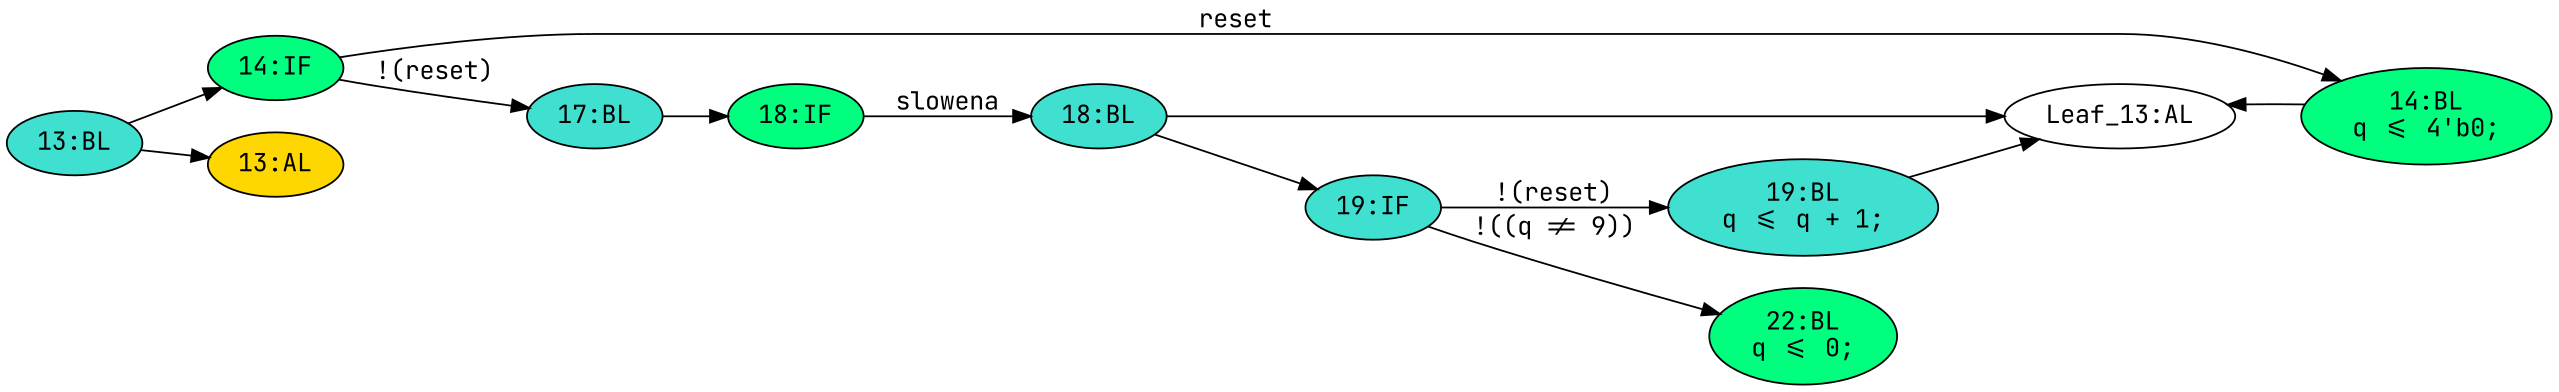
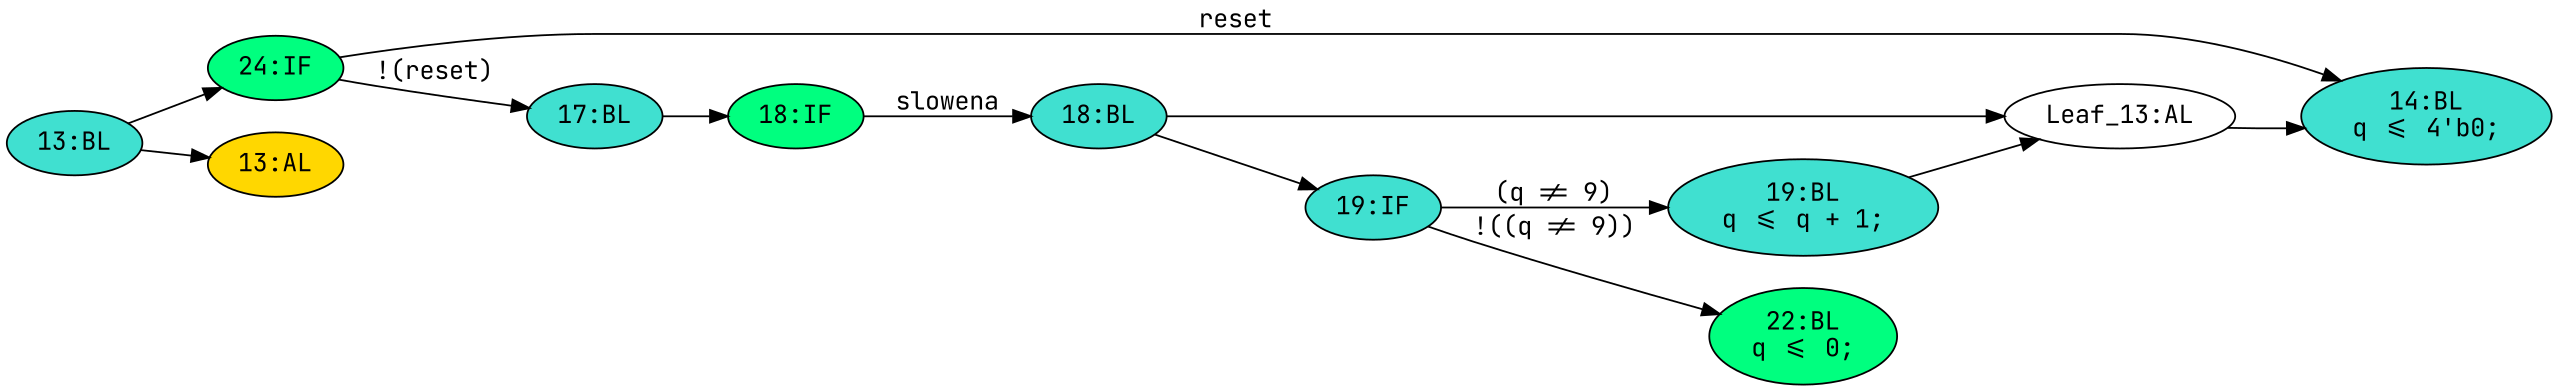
  strict digraph {
    fontname="JetBrains Mono"
    rankdir=LR
    node [fillcolor=turquoise fontname="JetBrains Mono" statements="[]" style=filled typ=Block]
    edge [cond="[]" fontname="JetBrains Mono" lineno=None]
    n1 [ast="<pyverilog.vparser.ast.Block object at 0x7f7304d787d0>" label="19:BL\nq <= q + 1;" statements="[<pyverilog.vparser.ast.NonblockingSubstitution object at 0x7f7304d78510>]"]
    n2 [def_var="['q']" label="Leaf_13:AL" fillcolor="" statements="" style="" typ=""]
-   n3 [ast="<pyverilog.vparser.ast.Block object at 0x7f7304d78950>" fillcolor=springgreen label="14:BL\nq <= 4'b0;" statements="[<pyverilog.vparser.ast.NonblockingSubstitution object at 0x7f7304d78810>]"]
+   n3 [ast="<pyverilog.vparser.ast.Block object at 0x7f7304d78950>" label="14:BL\nq <= 4'b0;" statements="[<pyverilog.vparser.ast.NonblockingSubstitution object at 0x7f7304d78810>]"]
    n4 [ast="<pyverilog.vparser.ast.Block object at 0x7f7304d78990>" label="17:BL"]
    n5 [ast="<pyverilog.vparser.ast.IfStatement object at 0x7f7304d789d0>" fillcolor=springgreen label="18:IF" typ=IfStatement]
    n6 [ast="<pyverilog.vparser.ast.Block object at 0x7f7304d78a90>" label="18:BL"]
    n7 [ast="<pyverilog.vparser.ast.IfStatement object at 0x7f7304d78ad0>" label="19:IF" typ=IfStatement]
    n8 [ast="<pyverilog.vparser.ast.Block object at 0x7f7304d78b10>" fillcolor=springgreen label="22:BL\nq <= 0;" statements="[<pyverilog.vparser.ast.NonblockingSubstitution object at 0x7f7304d78b50>]"]
    n9 [ast="<pyverilog.vparser.ast.Block object at 0x7f7304d78e50>" label="13:BL"]
-   n10 [ast="<pyverilog.vparser.ast.IfStatement object at 0x7f7304d78e90>" fillcolor=springgreen label="14:IF" typ=IfStatement]
+   n10 [ast="<pyverilog.vparser.ast.IfStatement object at 0x7f7304d78e90>" fillcolor=springgreen label="24:IF" typ=IfStatement]
    n11 [ast="<pyverilog.vparser.ast.Always object at 0x7f7304d78f90>" clk_sens=True fillcolor=gold label="13:AL" sens="['clk']" typ=Always use_var="['reset', 'q', 'slowena']"]
    n1 -> n2
-   n3 -> n2
+   n2 -> n3
    n4 -> n5
    n5 -> n6 [cond="['slowena']" label=slowena lineno=18]
    n6 -> n2
    n6 -> n7
-   n7 -> n1 [cond="['q']" label="!(reset)" lineno=19]
+   n7 -> n1 [cond="['q']" label="(q != 9)" lineno=19]
    n7 -> n8 [cond="['q']" label="!((q != 9))" lineno=19]
    n9 -> n10
    n9 -> n11
    n10 -> n3 [cond="['reset']" label=reset lineno=14]
    n10 -> n4 [cond="['reset']" label="!(reset)" lineno=14]
  }
